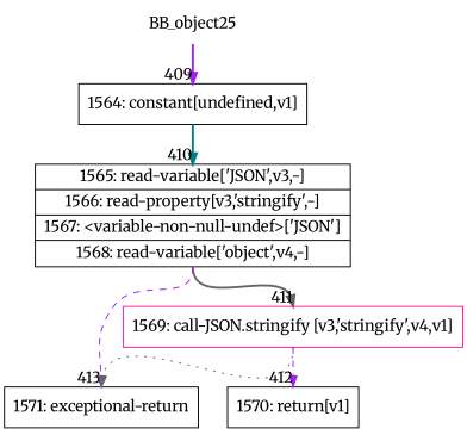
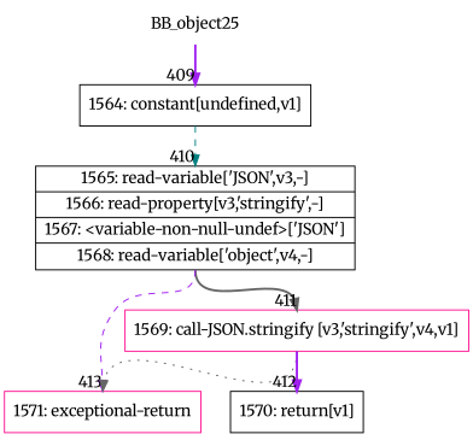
  digraph {
    fontname=Merriweather
    rankdir=TD
    node [color=black fontname=Merriweather shape=record]
    edge [color=purple fontname=Merriweather headport=n style=bold tailport=s]
    n1 [color=deeppink label=BB_object25 shape=none]
    n2 [label="{1564: constant[undefined,v1]}"]
    n3 [label="{1565: read-variable['JSON',v3,-]|1566: read-property[v3,'stringify',-]|1567: \<variable-non-null-undef\>['JSON']|1568: read-variable['object',v4,-]}"]
    n4 [color=deeppink label="{1569: call-JSON.stringify [v3,'stringify',v4,v1]}"]
-   n5 [label="{1571: exceptional-return}"]
+   n5 [color=deeppink label="{1571: exceptional-return}"]
    n6 [label="{1570: return[v1]}"]
    n1 -> n2 [headlabel="    409"]
-   n2 -> n3 [color=teal headlabel="      410"]
+   n2 -> n3 [color=teal headlabel="      410" style=dashed]
    n3 -> n4 [color=gray40 headlabel="      411"]
    n3 -> n5 [headlabel="      413" style=dashed]
    n4 -> n5 [color=gray40 style=dotted]
-   n4 -> n6 [headlabel="      412" style=dashed]
+   n4 -> n6 [headlabel="      412"]
  }
